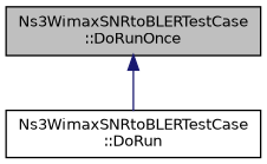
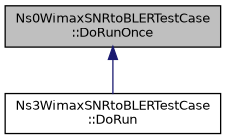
  digraph {
    rankdir=TB
    node [color=black fontname=Helvetica fontsize=10 shape=record style=filled]
-   n1 [fillcolor=grey75 fontcolor=black height=0.2 label="Ns3WimaxSNRtoBLERTestCase\l::DoRunOnce" width=0.4]
+   n1 [fillcolor=grey75 fontcolor=black height=0.2 label="Ns0WimaxSNRtoBLERTestCase\l::DoRunOnce" width=0.4]
    n2 [fillcolor=white height=0.2 label="Ns3WimaxSNRtoBLERTestCase\l::DoRun" width=0.4]
    n1 -> n2 [color=midnightblue dir=back fontname=Helvetica fontsize=10 labelfontname=Helvetica labelfontsize=10 style=solid]
  }
